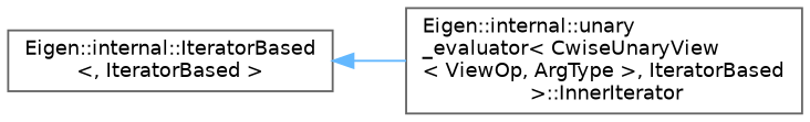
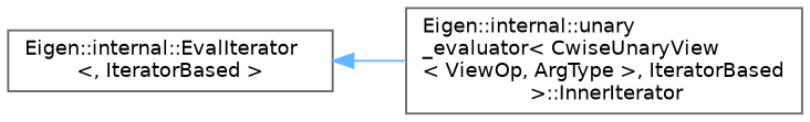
  digraph {
    rankdir=LR
    node [color=grey40 fillcolor=white fontname=Helvetica fontsize=10 shape=box style=filled]
-   n1 [height=0.2 label="Eigen::internal::IteratorBased\l\<, IteratorBased \>" width=0.4]
+   n1 [height=0.2 label="Eigen::internal::EvalIterator\l\<, IteratorBased \>" width=0.4]
    n2 [height=0.2 label="Eigen::internal::unary\l_evaluator\< CwiseUnaryView\l\< ViewOp, ArgType \>, IteratorBased\l \>::InnerIterator" width=0.4]
    n1 -> n2 [color=steelblue1 dir=back fontname=Helvetica fontsize=10 labelfontname=Helvetica labelfontsize=10 style=solid]
  }
